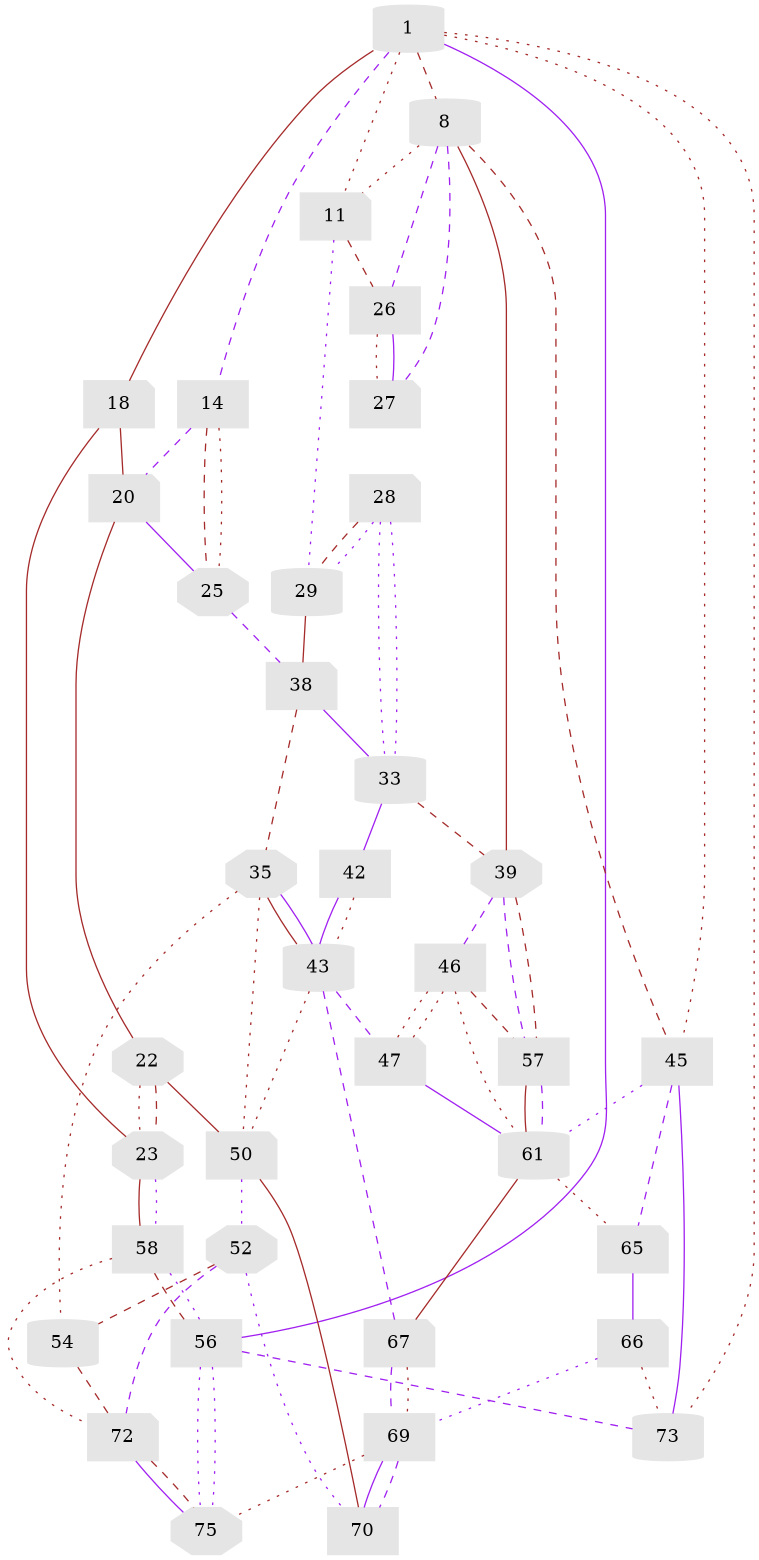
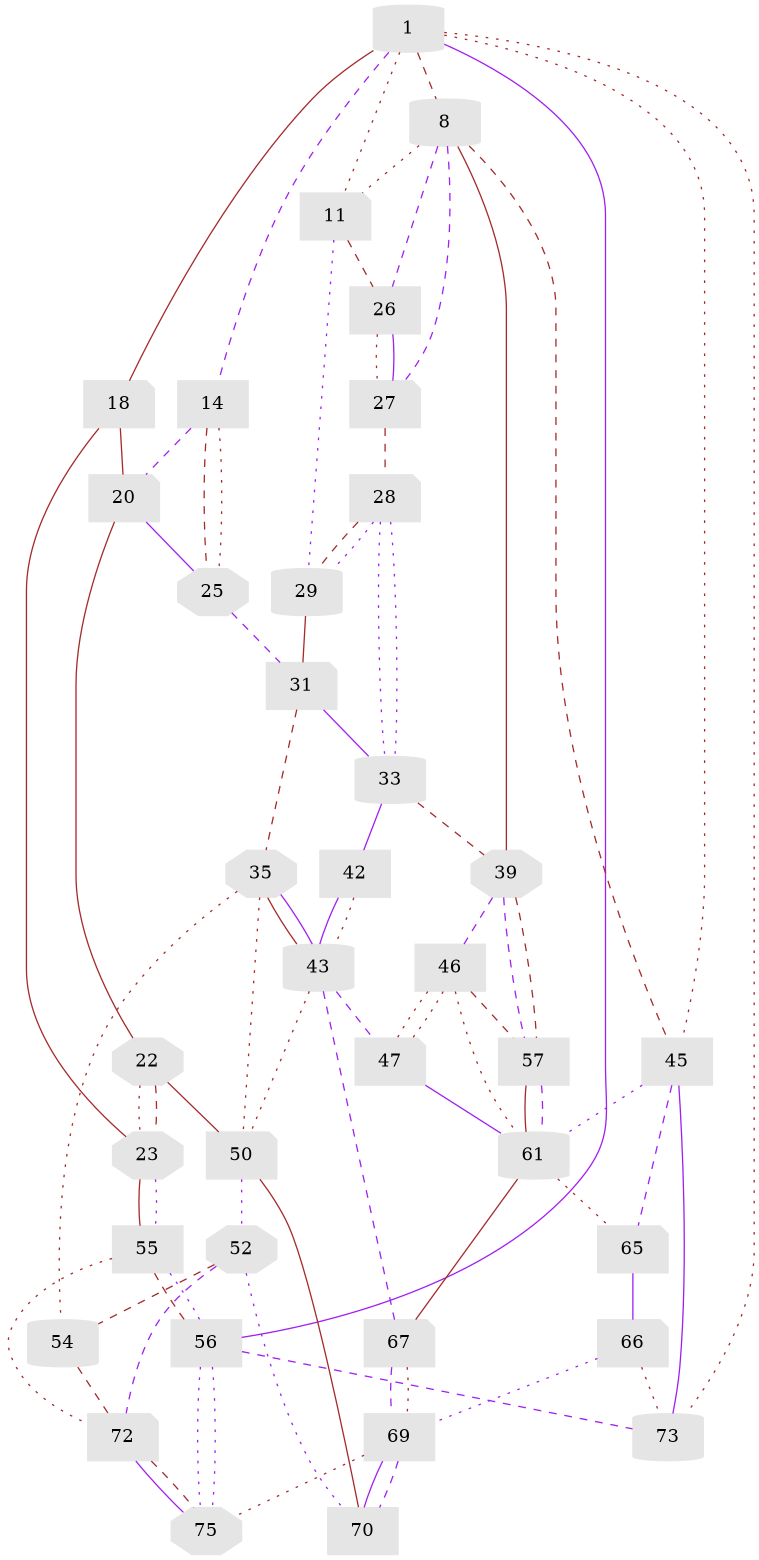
  graph {
    node [color=gray90 shape=note style=filled]
    edge [color=brown style=dotted]
    1 [shape=cylinder super="+2+7"]
    8 [shape=cylinder super="+9+38"]
    11 [super="+16"]
    14 [shape=box super="+15"]
    18 [super="+19"]
    45 [shape=box super="+59"]
    56 [shape=box]
    73 [shape=cylinder]
    26 [shape=box]
    27
    39 [shape=octagon super="+40"]
    29 [shape=cylinder super="+30"]
    20 [super="+21"]
    25 [shape=octagon]
    23 [shape=octagon]
    61 [shape=cylinder super="+62"]
    65
    75 [shape=octagon]
    28
    46 [shape=box super="+58"]
    57 [shape=box]
-   31 [super="+32+34" label=38]
+   31 [super="+32+34"]
    22 [shape=octagon]
-   55 [shape=box super="+64" label=58]
+   55 [shape=box super="+64"]
    50 [super="+51+68"]
    35 [shape=octagon super="+36"]
    43 [shape=cylinder super="+48"]
    54 [shape=cylinder]
    72
    33 [shape=cylinder super="+41"]
    42 [shape=box]
    47
    67
    52 [shape=octagon super="+53"]
    70 [shape=box]
    69 [shape=box super="+74"]
    66 [super="+76"]
    1 -- 8 [style=dashed]
    1 -- 11 [weight=2]
    1 -- 14 [color=purple style=dashed]
    1 -- 18 [style=solid]
    1 -- 45
    1 -- 56 [color=purple style=solid]
    1 -- 73
    8 -- 11
    8 -- 45 [style=dashed]
    8 -- 26 [color=purple style=dashed]
    8 -- 27 [color=purple style=dashed]
    8 -- 39 [style=solid]
    11 -- 26 [style=dashed]
    11 -- 29 [color=purple]
    14 -- 20 [color=purple style=dashed]
    14 -- 25 [style=dashed]
    14 -- 25
    18 -- 20 [style=solid]
    18 -- 23 [style=solid]
    45 -- 73 [color=purple style=solid]
    45 -- 61 [color=purple]
    45 -- 65 [color=purple style=dashed]
    56 -- 73 [color=purple style=dashed]
    56 -- 75 [color=purple]
    56 -- 75 [color=purple]
    26 -- 27
    26 -- 27 [color=purple style=solid]
+   27 -- 28 [style=dashed]
    39 -- 46 [color=purple style=dashed]
    39 -- 57 [color=purple style=dashed]
    39 -- 57 [style=dashed]
    29 -- 31 [style=solid]
    20 -- 25 [color=purple style=solid]
    20 -- 22 [style=solid]
    25 -- 31 [color=purple style=dashed]
    23 -- 55 [style=solid]
    23 -- 55 [color=purple]
    61 -- 65
    61 -- 67 [style=solid]
    65 -- 66 [color=purple style=solid]
    28 -- 29 [style=dashed]
    28 -- 29 [color=purple]
    28 -- 33 [color=purple]
    28 -- 33 [color=purple]
    46 -- 61
    46 -- 57 [style=dashed]
    46 -- 47
    46 -- 47
    57 -- 61 [style=solid]
    57 -- 61 [color=purple style=dashed]
    31 -- 35 [style=dashed]
    31 -- 33 [color=purple style=solid]
    22 -- 23
    22 -- 23 [style=dashed]
    22 -- 50 [style=solid]
    55 -- 56 [style=dashed]
    55 -- 56 [color=purple]
    55 -- 72
    50 -- 52 [color=purple weight=2]
    50 -- 70 [style=solid]
    35 -- 50
    35 -- 43 [style=solid]
    35 -- 43 [color=purple style=solid]
    35 -- 54
    43 -- 50
    43 -- 47 [color=purple style=dashed]
    43 -- 67 [color=purple style=dashed]
    54 -- 72 [style=dashed]
    72 -- 75 [color=purple style=solid]
    72 -- 75 [style=dashed]
    33 -- 39 [style=dashed]
    33 -- 42 [color=purple style=solid]
    42 -- 43 [color=purple style=solid]
    42 -- 43
    47 -- 61 [color=purple style=solid]
    67 -- 69 [color=purple style=dashed]
    67 -- 69
    52 -- 54 [style=dashed]
    52 -- 72 [color=purple style=dashed]
    52 -- 70 [color=purple]
    69 -- 75
    69 -- 70 [color=purple style=solid]
    69 -- 70 [color=purple style=dashed]
    66 -- 73
    66 -- 69 [color=purple]
  }
